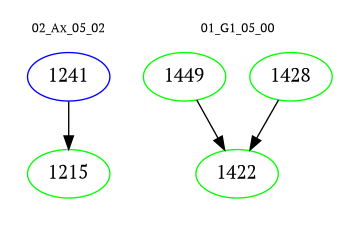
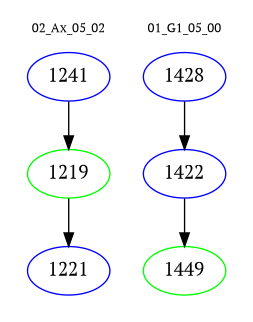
  digraph {
    fontname="PT Serif"
    node [color=green fontname="PT Serif"]
    edge [color=black fontname="PT Serif"]
    n1 [color=blue label=1241]
-   n2 [label=1215]
-   n4 [label=1428]
-   n5 [label=1422]
+   n2 [label=1219]
+   n3 [color=blue label=1221]
+   n4 [color=blue label=1428]
+   n5 [color=blue label=1422]
    n6 [label=1449]
    subgraph cluster_1 {
      color=white
      fontsize=10
      label="02_Ax_05_02"
      n1
      n2
+     n3
    }
    subgraph cluster_2 {
      color=white
      fontsize=10
      label="01_G1_05_00"
      n4
      n5
      n6
    }
    n1 -> n2
+   n2 -> n3
    n4 -> n5
-   n6 -> n5
+   n5 -> n6
  }
